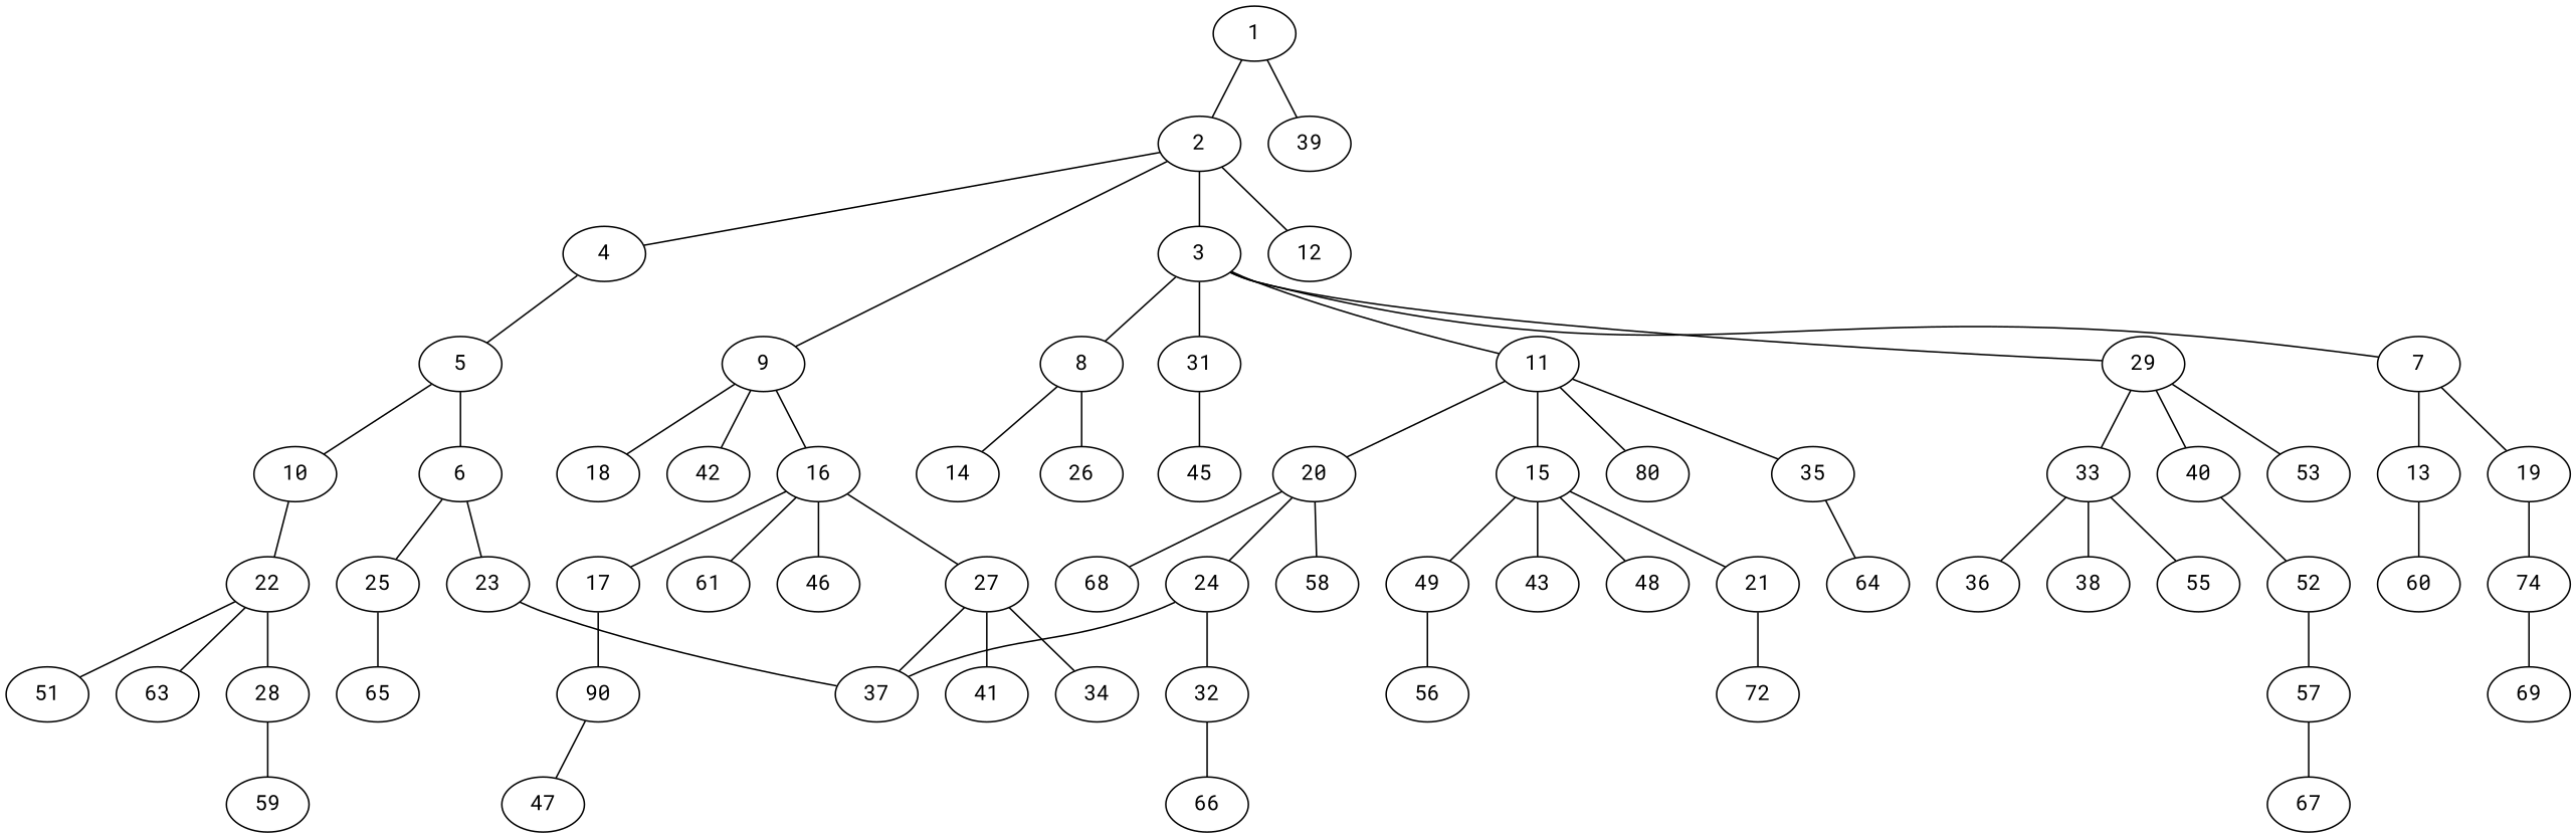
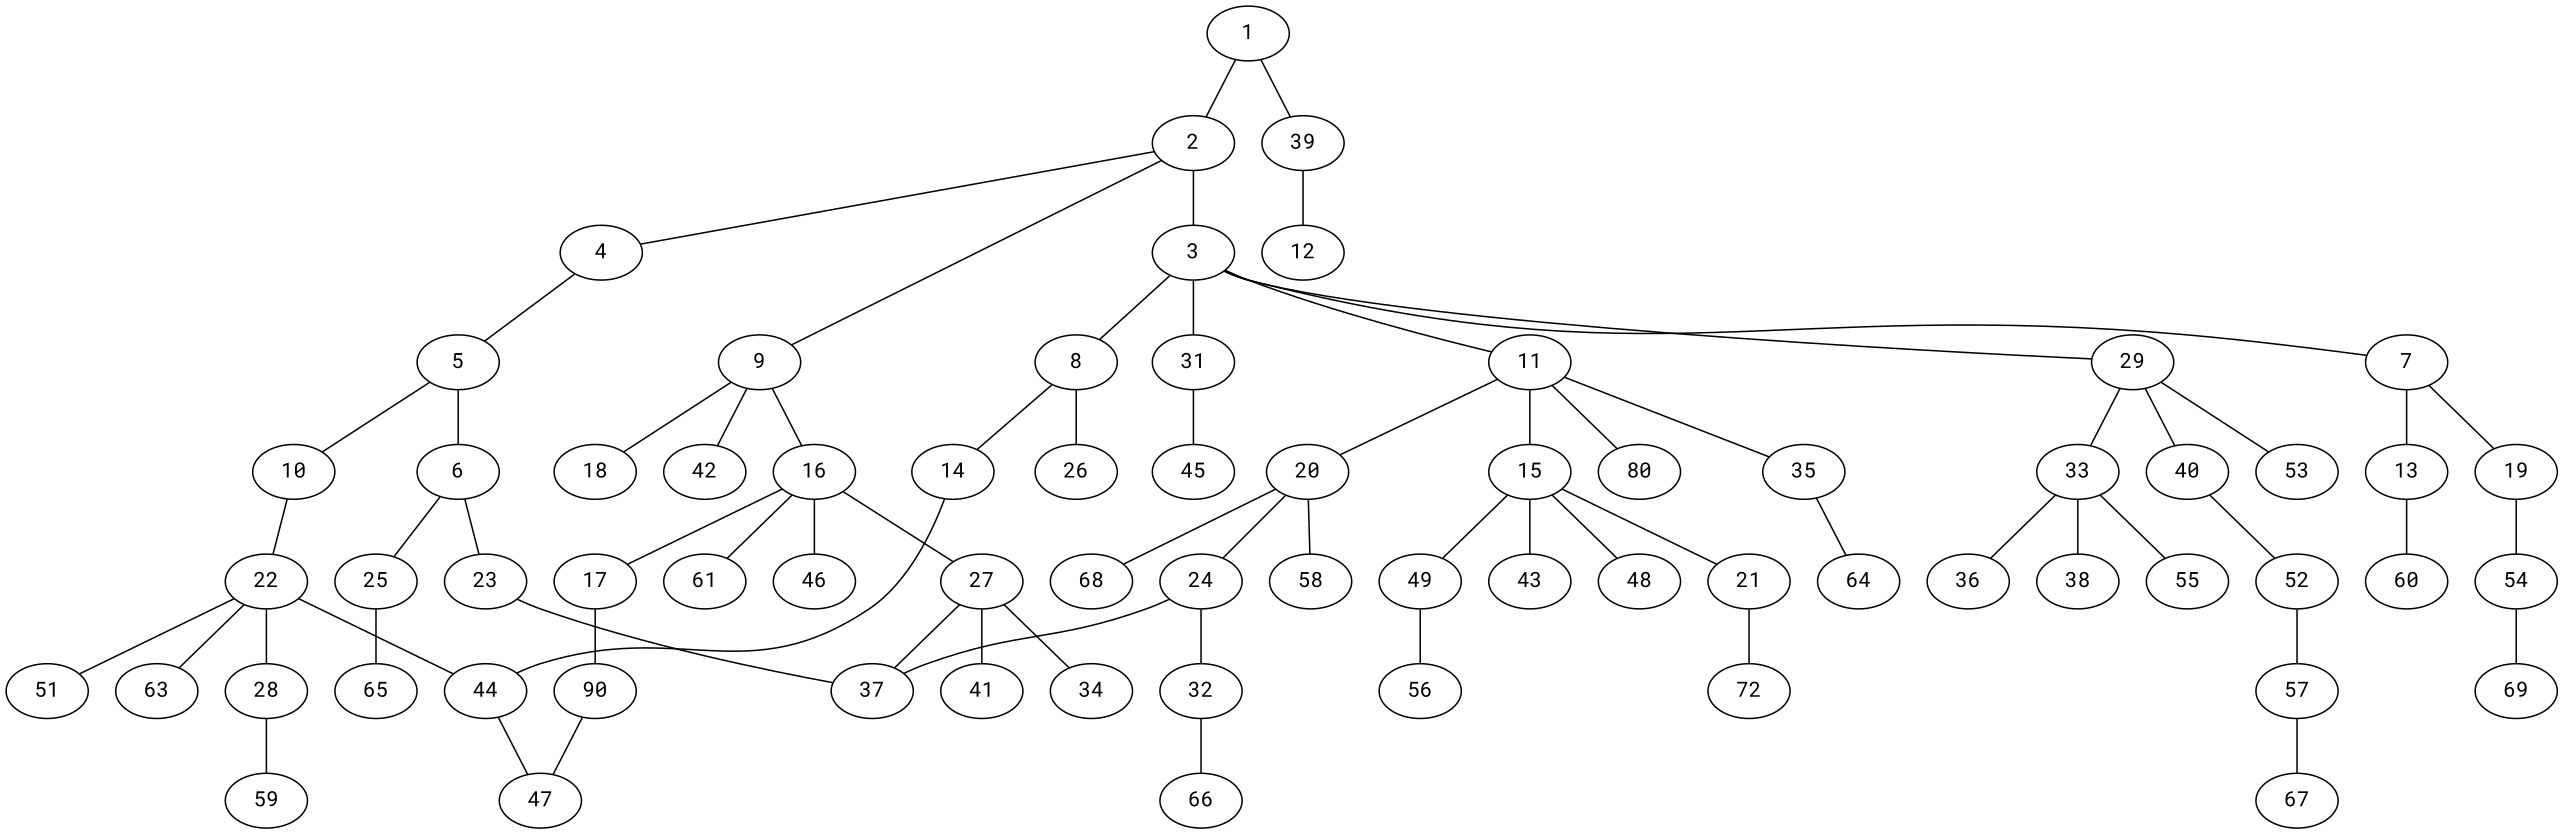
  graph {
    fontname="Roboto Mono"
    node [fontname="Roboto Mono"]
    edge [fontname="Roboto Mono"]
    1
    2
    39
    3
    4
    9
    12
    7
    8
    11
    29
    31
    5
    16
    18
    42
    13
    19
    14
    26
    15
    20
    35
    n24 [label=80]
    33
    40
    53
    45
    6
    10
    17
    27
    46
    61
    60
-   54 [label=74]
+   54
+   44
    21
    43
    48
    49
    24
    58
    68
    64
    36
    38
    55
    52
    23
    25
    22
    37
    65
    28
    51
    63
    69
    47
    n60 [label=90]
    34
    41
    59
    n64 [label=72]
    56
    32
    66
    57
    67
    1 -- 2
    1 -- 39
    2 -- 3
    2 -- 4
    2 -- 9
-   2 -- 12
+   39 -- 12
    3 -- 7
    3 -- 8
    3 -- 11
    3 -- 29
    3 -- 31
    4 -- 5
    9 -- 16
    9 -- 18
    9 -- 42
    7 -- 13
    7 -- 19
    8 -- 14
    8 -- 26
    11 -- 15
    11 -- 20
    11 -- 35
    11 -- n24
    29 -- 33
    29 -- 40
    29 -- 53
    31 -- 45
    5 -- 6
    5 -- 10
    16 -- 17
    16 -- 27
    16 -- 46
    16 -- 61
    13 -- 60
    19 -- 54
+   14 -- 44
    15 -- 21
    15 -- 43
    15 -- 48
    15 -- 49
    20 -- 24
    20 -- 58
    20 -- 68
    35 -- 64
    33 -- 36
    33 -- 38
    33 -- 55
    40 -- 52
    6 -- 23
    6 -- 25
    10 -- 22
    17 -- n60
    27 -- 37
    27 -- 34
    27 -- 41
    54 -- 69
+   44 -- 47
    21 -- n64
    49 -- 56
    24 -- 37
    24 -- 32
    52 -- 57
    23 -- 37
    25 -- 65
+   22 -- 44
    22 -- 28
    22 -- 51
    22 -- 63
    28 -- 59
    n60 -- 47
    32 -- 66
    57 -- 67
  }
